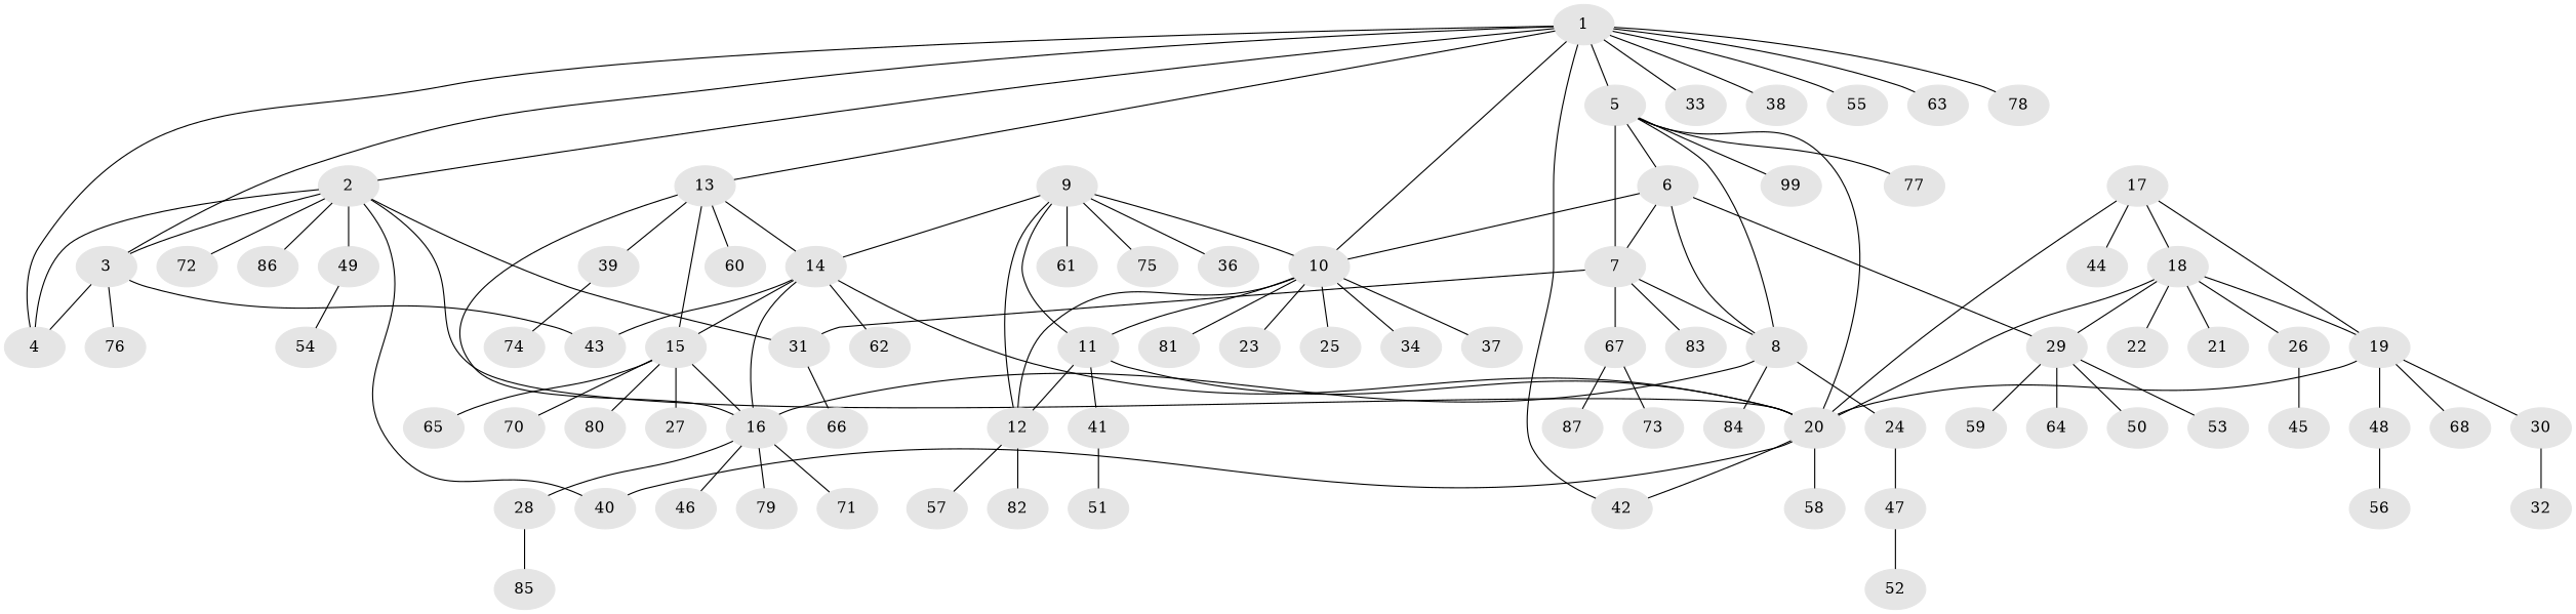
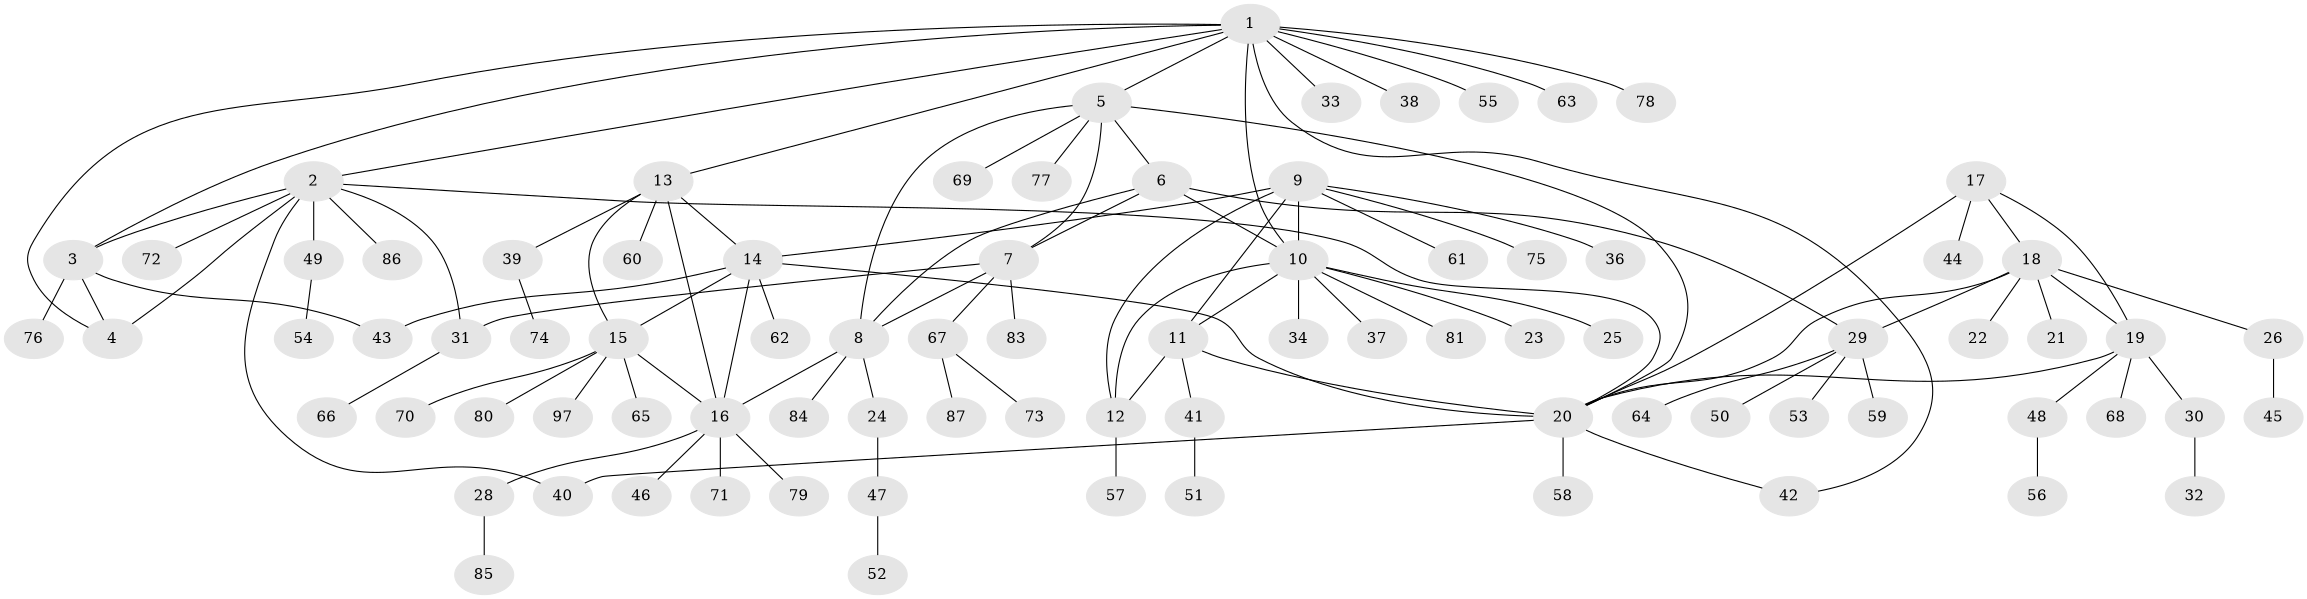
  graph {
    node [color=gray90 style=filled]
    1
    2
    3
    4
    5
    10
    13
    33
    38
    42
    55
    63
    78
    20
    31
    40
    49
    72
    86
    43
    76
    6
    7
    8
-   69 [label=99]
+   69
    77
    11
    12
    23
    25
    34
    37
    81
    16
    14
    15
    39
    60
    58
    66
    54
    29
    67
    83
    24
    84
    50
    53
    59
    64
    73
    87
    28
    46
    71
    79
    47
    9
    36
    61
    75
    41
    57
-   82
    62
    51
-   27
+   27 [label=97]
    65
    70
    80
    74
    85
    17
    18
    19
    44
    21
    22
    26
    30
    48
    68
    45
    32
    56
    52
    1 -- 2
    1 -- 3
    1 -- 4
    1 -- 5
    1 -- 10
    1 -- 13
    1 -- 33
    1 -- 38
    1 -- 42
    1 -- 55
    1 -- 63
    1 -- 78
    2 -- 3
    2 -- 4
    2 -- 20
    2 -- 31
    2 -- 40
    2 -- 49
    2 -- 72
    2 -- 86
    3 -- 4
    3 -- 43
    3 -- 76
    5 -- 20
    5 -- 6
    5 -- 7
    5 -- 8
    5 -- 69
    5 -- 77
    10 -- 11
    10 -- 12
    10 -- 23
    10 -- 25
    10 -- 34
    10 -- 37
    10 -- 81
    13 -- 16
    13 -- 14
    13 -- 15
    13 -- 39
    13 -- 60
    20 -- 42
    20 -- 40
    20 -- 58
    31 -- 66
    49 -- 54
    6 -- 10
    6 -- 7
    6 -- 8
    6 -- 29
    7 -- 31
    7 -- 8
    7 -- 67
    7 -- 83
    8 -- 16
    8 -- 24
    8 -- 84
    11 -- 20
    11 -- 12
    11 -- 41
    12 -- 57
-   12 -- 82
    16 -- 28
    16 -- 46
    16 -- 71
    16 -- 79
    14 -- 20
    14 -- 43
    14 -- 16
    14 -- 15
    14 -- 62
    15 -- 16
    15 -- 27
    15 -- 65
    15 -- 70
    15 -- 80
    39 -- 74
    29 -- 50
    29 -- 53
    29 -- 59
    29 -- 64
    67 -- 73
    67 -- 87
    24 -- 47
    28 -- 85
    47 -- 52
    9 -- 10
    9 -- 11
    9 -- 12
    9 -- 14
    9 -- 36
    9 -- 61
    9 -- 75
    41 -- 51
    17 -- 20
    17 -- 18
    17 -- 19
    17 -- 44
    18 -- 20
    18 -- 29
    18 -- 19
    18 -- 21
    18 -- 22
    18 -- 26
    19 -- 20
    19 -- 30
    19 -- 48
    19 -- 68
    26 -- 45
    30 -- 32
    48 -- 56
  }
